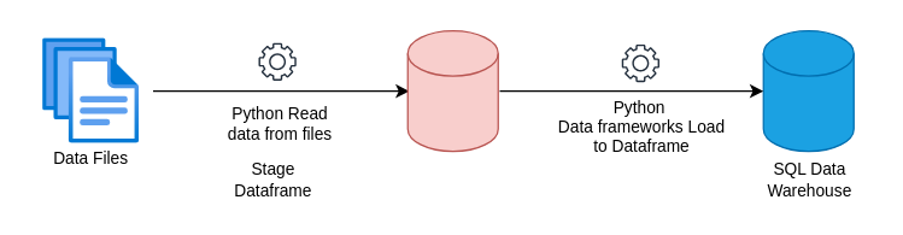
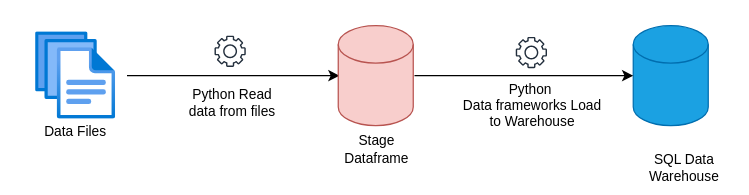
  <mxCell id="0" />
  <mxCell id="1" parent="0" />
  <mxCell id="2" value="Data Files" style="text;html=1;strokeColor=none;fillColor=none;align=center;verticalAlign=middle;whiteSpace=wrap;rounded=0;fontSize=11;" parent="1" vertex="1"><mxGeometry x="20" y="90" width="80" height="30" as="geometry" /></mxCell>
  <mxCell id="3" value="" style="shape=cylinder3;whiteSpace=wrap;html=1;boundedLbl=1;backgroundOutline=1;size=15;fillColor=#1ba1e2;fontColor=#ffffff;strokeColor=#006EAF;" parent="1" vertex="1"><mxGeometry x="506" y="20" width="60" height="80" as="geometry" /></mxCell>
- <mxCell id="4" value="&lt;font style=&quot;font-size: 11px;&quot;&gt;SQL Data Warehouse&lt;/font&gt;" style="text;html=1;strokeColor=none;fillColor=none;align=center;verticalAlign=middle;whiteSpace=wrap;rounded=0;fontSize=11;" parent="1" vertex="1"><mxGeometry x="497" y="104" width="80" height="30" as="geometry" /></mxCell>
+ <mxCell id="4" value="&lt;font style=&quot;font-size: 11px;&quot;&gt;SQL Data Warehouse&lt;/font&gt;" style="text;html=1;strokeColor=none;fillColor=none;align=center;verticalAlign=middle;whiteSpace=wrap;rounded=0;fontSize=11;" parent="1" vertex="1"><mxGeometry x="507" y="119" width="80" height="30" as="geometry" /></mxCell>
  <mxCell id="5" value="" style="endArrow=classic;html=1;rounded=0;exitX=1;exitY=0.5;exitDx=0;exitDy=0;entryX=0;entryY=0.5;entryDx=0;entryDy=0;entryPerimeter=0;" parent="1" edge="1"><mxGeometry width="50" height="50" relative="1" as="geometry"><mxPoint x="101" y="60" as="sourcePoint" /><mxPoint x="271" y="60" as="targetPoint" /></mxGeometry></mxCell>
  <mxCell id="6" value="" style="endArrow=classic;html=1;rounded=0;exitX=1;exitY=0.5;exitDx=0;exitDy=0;exitPerimeter=0;entryX=0;entryY=0.5;entryDx=0;entryDy=0;entryPerimeter=0;" parent="1" target="3" edge="1"><mxGeometry width="50" height="50" relative="1" as="geometry"><mxPoint x="331" y="60" as="sourcePoint" /><mxPoint x="351" y="254" as="targetPoint" /></mxGeometry></mxCell>
  <mxCell id="7" value="" style="sketch=0;outlineConnect=0;fontColor=#232F3E;gradientColor=none;fillColor=#232F3D;strokeColor=none;dashed=0;verticalLabelPosition=bottom;verticalAlign=top;align=center;html=1;fontSize=12;fontStyle=0;aspect=fixed;pointerEvents=1;shape=mxgraph.aws4.gear;" parent="1" vertex="1"><mxGeometry x="171" y="28" width="25" height="25" as="geometry" /></mxCell>
  <mxCell id="8" value="" style="sketch=0;outlineConnect=0;fontColor=#232F3E;gradientColor=none;fillColor=#232F3D;strokeColor=none;dashed=0;verticalLabelPosition=bottom;verticalAlign=top;align=center;html=1;fontSize=12;fontStyle=0;aspect=fixed;pointerEvents=1;shape=mxgraph.aws4.gear;" parent="1" vertex="1"><mxGeometry x="412" y="29" width="25" height="25" as="geometry" /></mxCell>
  <mxCell id="9" value="&lt;font style=&quot;font-size: 11px;&quot;&gt;Python Read data from files&lt;/font&gt;" style="text;html=1;strokeColor=none;fillColor=none;align=center;verticalAlign=middle;whiteSpace=wrap;rounded=0;fontSize=11;" parent="1" vertex="1"><mxGeometry x="141" y="67" width="88.5" height="30" as="geometry" /></mxCell>
- <mxCell id="10" value="&lt;font style=&quot;font-size: 11px;&quot;&gt;Python&amp;nbsp;&lt;br style=&quot;font-size: 11px;&quot;&gt;Data frameworks Load to Dataframe&lt;/font&gt;" style="text;html=1;strokeColor=none;fillColor=none;align=center;verticalAlign=middle;whiteSpace=wrap;rounded=0;fontSize=11;" parent="1" vertex="1"><mxGeometry x="369" y="69" width="112.5" height="30" as="geometry" /></mxCell>
+ <mxCell id="10" value="&lt;font style=&quot;font-size: 11px;&quot;&gt;Python&amp;nbsp;&lt;br style=&quot;font-size: 11px;&quot;&gt;Data frameworks Load to Warehouse&lt;/font&gt;" style="text;html=1;strokeColor=none;fillColor=none;align=center;verticalAlign=middle;whiteSpace=wrap;rounded=0;fontSize=11;" parent="1" vertex="1"><mxGeometry x="369" y="69" width="112.5" height="30" as="geometry" /></mxCell>
  <mxCell id="11" value="" style="image;aspect=fixed;html=1;points=[];align=center;fontSize=12;image=img/lib/azure2/general/Files.svg;" vertex="1" parent="1"><mxGeometry x="28" y="25" width="64" height="70" as="geometry" /></mxCell>
  <mxCell id="12" value="" style="shape=cylinder3;whiteSpace=wrap;html=1;boundedLbl=1;backgroundOutline=1;size=15;fillColor=#f8cecc;strokeColor=#b85450;" vertex="1" parent="1"><mxGeometry x="270" y="20" width="60" height="80" as="geometry" /></mxCell>
- <mxCell id="13" value="&lt;font style=&quot;font-size: 11px;&quot;&gt;Stage Dataframe&lt;/font&gt;" style="text;html=1;strokeColor=none;fillColor=none;align=center;verticalAlign=middle;whiteSpace=wrap;rounded=0;fontSize=11;" vertex="1" parent="1"><mxGeometry x="141" y="104" width="80" height="30" as="geometry" /></mxCell>
+ <mxCell id="13" value="&lt;font style=&quot;font-size: 11px;&quot;&gt;Stage Dataframe&lt;/font&gt;" style="text;html=1;strokeColor=none;fillColor=none;align=center;verticalAlign=middle;whiteSpace=wrap;rounded=0;fontSize=11;" vertex="1" parent="1"><mxGeometry x="261" y="104" width="80" height="30" as="geometry" /></mxCell>
